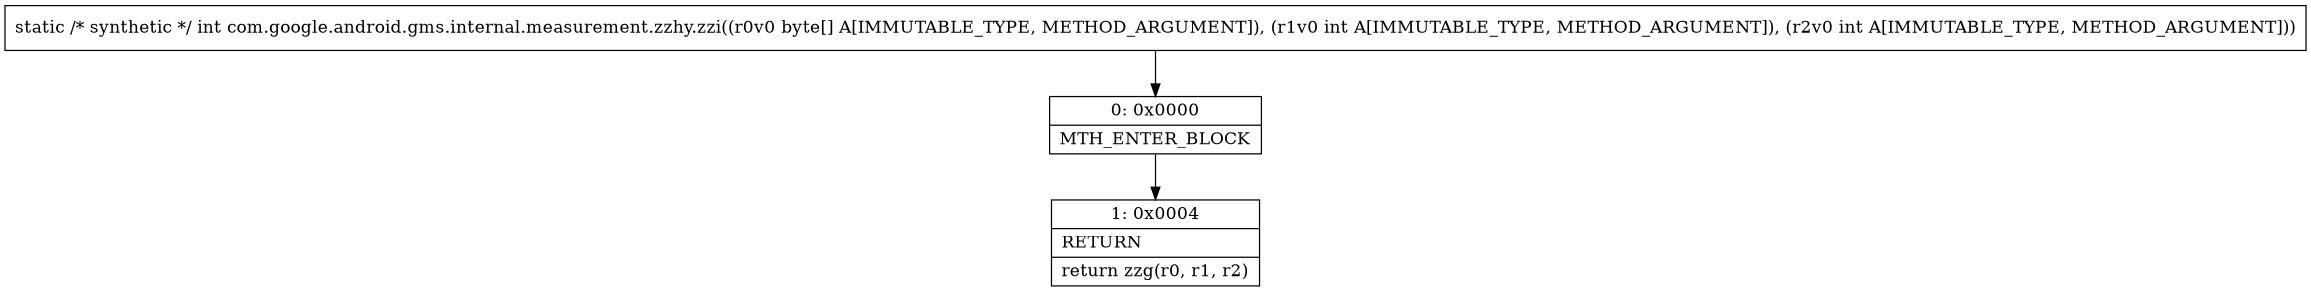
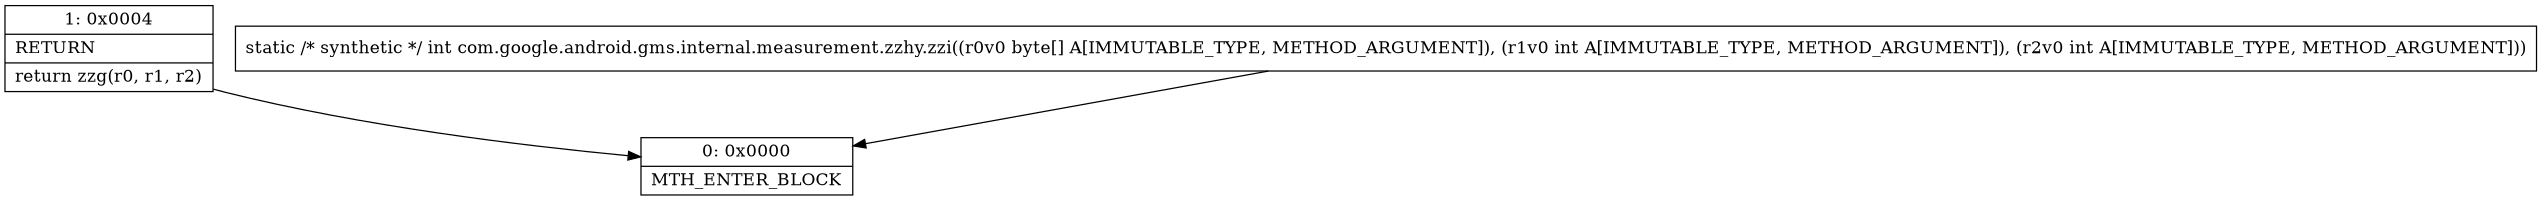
  digraph {
    node [shape=record]
    n1 [label="{0\:\ 0x0000|MTH_ENTER_BLOCK\l}"]
    n2 [label="{1\:\ 0x0004|RETURN\l|return zzg(r0, r1, r2)\l}"]
    n3 [label="{static \/* synthetic *\/ int com.google.android.gms.internal.measurement.zzhy.zzi((r0v0 byte[] A[IMMUTABLE_TYPE, METHOD_ARGUMENT]), (r1v0 int A[IMMUTABLE_TYPE, METHOD_ARGUMENT]), (r2v0 int A[IMMUTABLE_TYPE, METHOD_ARGUMENT])) }"]
-   n1 -> n2
+   n2 -> n1
    n3 -> n1
  }
